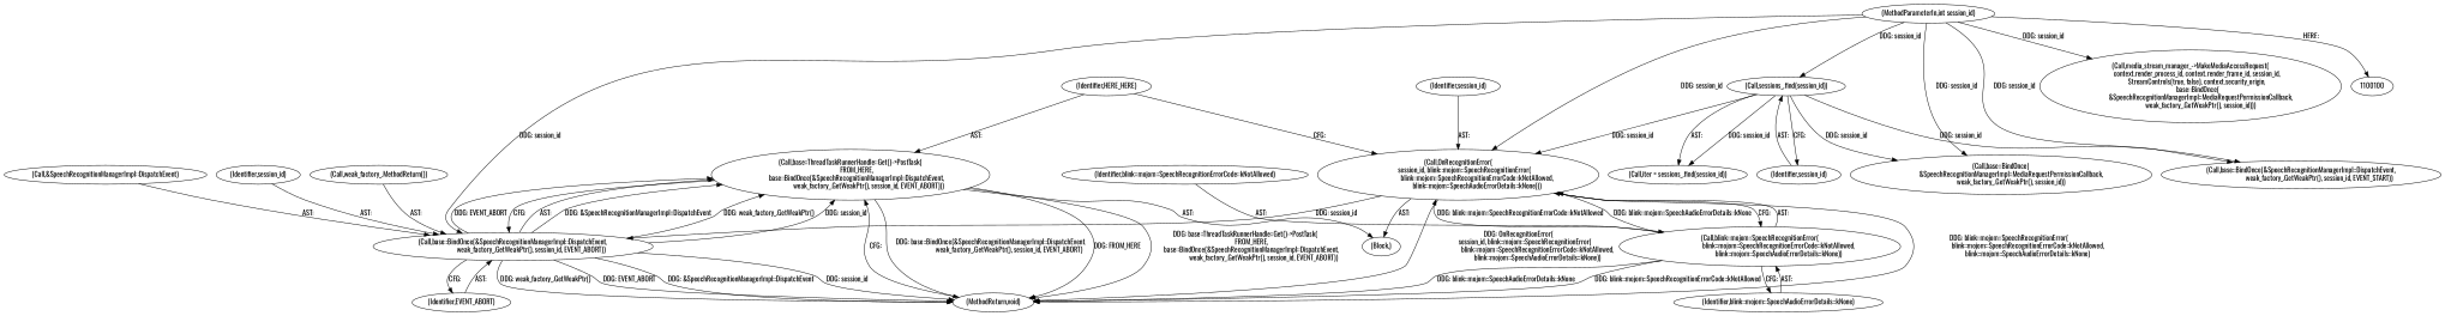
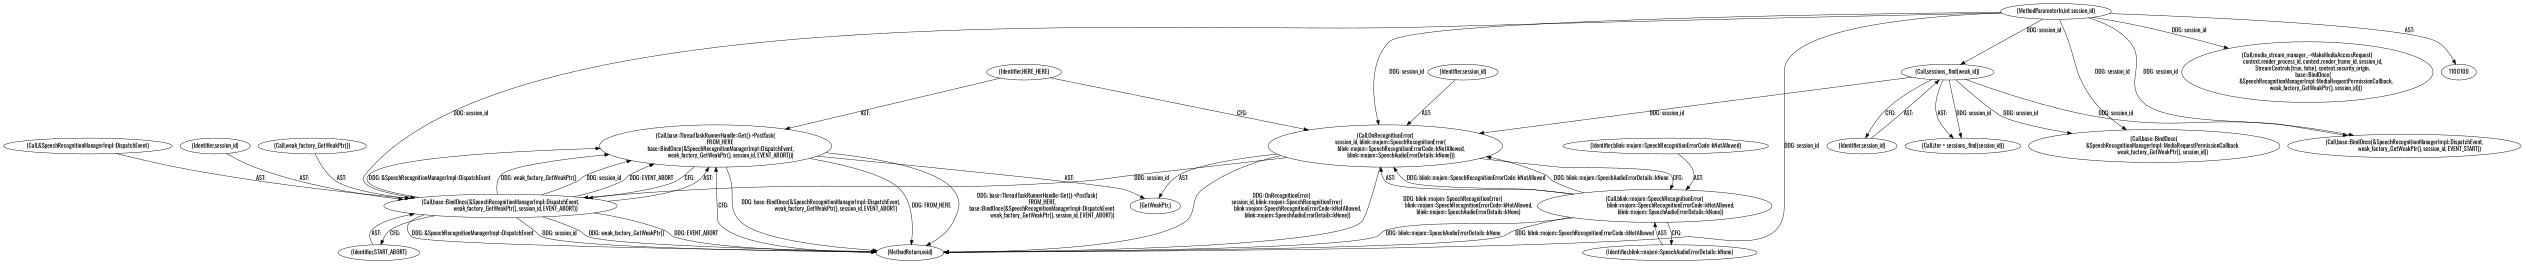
  digraph {
    fontname=Oswald
    node [fontname=Oswald]
    edge [fontname=Oswald]
    n1 [label="(Call,base::ThreadTaskRunnerHandle::Get()->PostTask(\n        FROM_HERE,\n        base::BindOnce(&SpeechRecognitionManagerImpl::DispatchEvent,\n                       weak_factory_.GetWeakPtr(), session_id, EVENT_ABORT)))"]
    n2 [label="(Call,base::BindOnce(&SpeechRecognitionManagerImpl::DispatchEvent,\n                       weak_factory_.GetWeakPtr(), session_id, EVENT_ABORT))"]
-   n3 [label="(Block,)"]
+   n3 [label="(GetWeakPtr,)"]
    n4 [label="(MethodReturn,void)"]
-   n5 [label="(Identifier,EVENT_ABORT)"]
+   n5 [label="(Identifier,START_ABORT)"]
    n6 [label="(Call,OnRecognitionError(\n        session_id, blink::mojom::SpeechRecognitionError(\n                        blink::mojom::SpeechRecognitionErrorCode::kNotAllowed,\n                        blink::mojom::SpeechAudioErrorDetails::kNone)))"]
    n7 [label="(Call,blink::mojom::SpeechRecognitionError(\n                        blink::mojom::SpeechRecognitionErrorCode::kNotAllowed,\n                        blink::mojom::SpeechAudioErrorDetails::kNone))"]
    n8 [label="(Identifier,blink::mojom::SpeechAudioErrorDetails::kNone)"]
-   n9 [label="(Call,sessions_.find(session_id))"]
+   n9 [label="(Call,sessions_.find(weak_id))"]
    n10 [label="(Identifier,session_id)"]
    n11 [label="(Call,base::BindOnce(\n             &SpeechRecognitionManagerImpl::MediaRequestPermissionCallback,\n             weak_factory_.GetWeakPtr(), session_id))"]
    n12 [label="(Call,iter = sessions_.find(session_id))"]
    n13 [label="(Call,base::BindOnce(&SpeechRecognitionManagerImpl::DispatchEvent,\n                       weak_factory_.GetWeakPtr(), session_id, EVENT_START))"]
    n14 [label="(MethodParameterIn,int session_id)"]
    n15 [label="(Call,media_stream_manager_->MakeMediaAccessRequest(\n        context.render_process_id, context.render_frame_id, session_id,\n        StreamControls(true, false), context.security_origin,\n         base::BindOnce(\n             &SpeechRecognitionManagerImpl::MediaRequestPermissionCallback,\n             weak_factory_.GetWeakPtr(), session_id)))"]
    n16 [label=1100100]
    n17 [label="(Identifier,blink::mojom::SpeechRecognitionErrorCode::kNotAllowed)"]
    n18 [label="(Call,&SpeechRecognitionManagerImpl::DispatchEvent)"]
    n19 [label="(Identifier,session_id)"]
    n20 [label="(Identifier,HERE_HERE)"]
    n21 [label="(Identifier,session_id)"]
-   n22 [label="(Call,weak_factory_.MethodReturn())"]
+   n22 [label="(Call,weak_factory_.GetWeakPtr())"]
    n1 -> n2 [label="CFG: "]
    n1 -> n3 [label="AST: "]
    n1 -> n4 [label="DDG: base::BindOnce(&SpeechRecognitionManagerImpl::DispatchEvent,\n                       weak_factory_.GetWeakPtr(), session_id, EVENT_ABORT)"]
    n1 -> n4 [label="DDG: FROM_HERE"]
    n1 -> n4 [label="DDG: base::ThreadTaskRunnerHandle::Get()->PostTask(\n        FROM_HERE,\n        base::BindOnce(&SpeechRecognitionManagerImpl::DispatchEvent,\n                       weak_factory_.GetWeakPtr(), session_id, EVENT_ABORT))"]
    n2 -> n1 [label="AST: "]
    n2 -> n1 [label="DDG: &SpeechRecognitionManagerImpl::DispatchEvent"]
    n2 -> n1 [label="DDG: weak_factory_.GetWeakPtr()"]
    n2 -> n1 [label="DDG: session_id"]
    n2 -> n1 [label="DDG: EVENT_ABORT"]
    n2 -> n4 [label="DDG: weak_factory_.GetWeakPtr()"]
    n2 -> n4 [label="DDG: EVENT_ABORT"]
    n2 -> n4 [label="DDG: &SpeechRecognitionManagerImpl::DispatchEvent"]
    n2 -> n4 [label="DDG: session_id"]
    n2 -> n5 [label="CFG: "]
    n4 -> n1 [label="CFG: "]
    n5 -> n2 [label="AST: "]
    n6 -> n2 [label="DDG: session_id"]
    n6 -> n3 [label="AST: "]
    n6 -> n4 [label="DDG: OnRecognitionError(\n        session_id, blink::mojom::SpeechRecognitionError(\n                        blink::mojom::SpeechRecognitionErrorCode::kNotAllowed,\n                        blink::mojom::SpeechAudioErrorDetails::kNone))"]
    n6 -> n4 [label="DDG: blink::mojom::SpeechRecognitionError(\n                        blink::mojom::SpeechRecognitionErrorCode::kNotAllowed,\n                        blink::mojom::SpeechAudioErrorDetails::kNone)"]
    n6 -> n7 [label="CFG: "]
    n7 -> n4 [label="DDG: blink::mojom::SpeechAudioErrorDetails::kNone"]
    n7 -> n4 [label="DDG: blink::mojom::SpeechRecognitionErrorCode::kNotAllowed"]
    n7 -> n6 [label="AST: "]
    n7 -> n6 [label="DDG: blink::mojom::SpeechRecognitionErrorCode::kNotAllowed"]
    n7 -> n6 [label="DDG: blink::mojom::SpeechAudioErrorDetails::kNone"]
    n7 -> n8 [label="CFG: "]
    n8 -> n7 [label="AST: "]
    n9 -> n6 [label="DDG: session_id"]
    n9 -> n10 [label="CFG: "]
    n9 -> n11 [label="DDG: session_id"]
    n9 -> n12 [label="AST: "]
    n9 -> n12 [label="DDG: session_id"]
    n9 -> n13 [label="DDG: session_id"]
    n10 -> n9 [label="AST: "]
    n14 -> n2 [label="DDG: session_id"]
+   n14 -> n4 [label="DDG: session_id"]
    n14 -> n6 [label="DDG: session_id"]
    n14 -> n9 [label="DDG: session_id"]
    n14 -> n11 [label="DDG: session_id"]
    n14 -> n13 [label="DDG: session_id"]
    n14 -> n15 [label="DDG: session_id"]
-   n14 -> n16 [label="HERE: "]
+   n14 -> n16 [label="AST: "]
    n17 -> n7 [label="AST: "]
    n18 -> n2 [label="AST: "]
    n19 -> n2 [label="AST: "]
    n20 -> n1 [label="AST: "]
    n20 -> n6 [label="CFG: "]
    n21 -> n6 [label="AST: "]
    n22 -> n2 [label="AST: "]
  }
